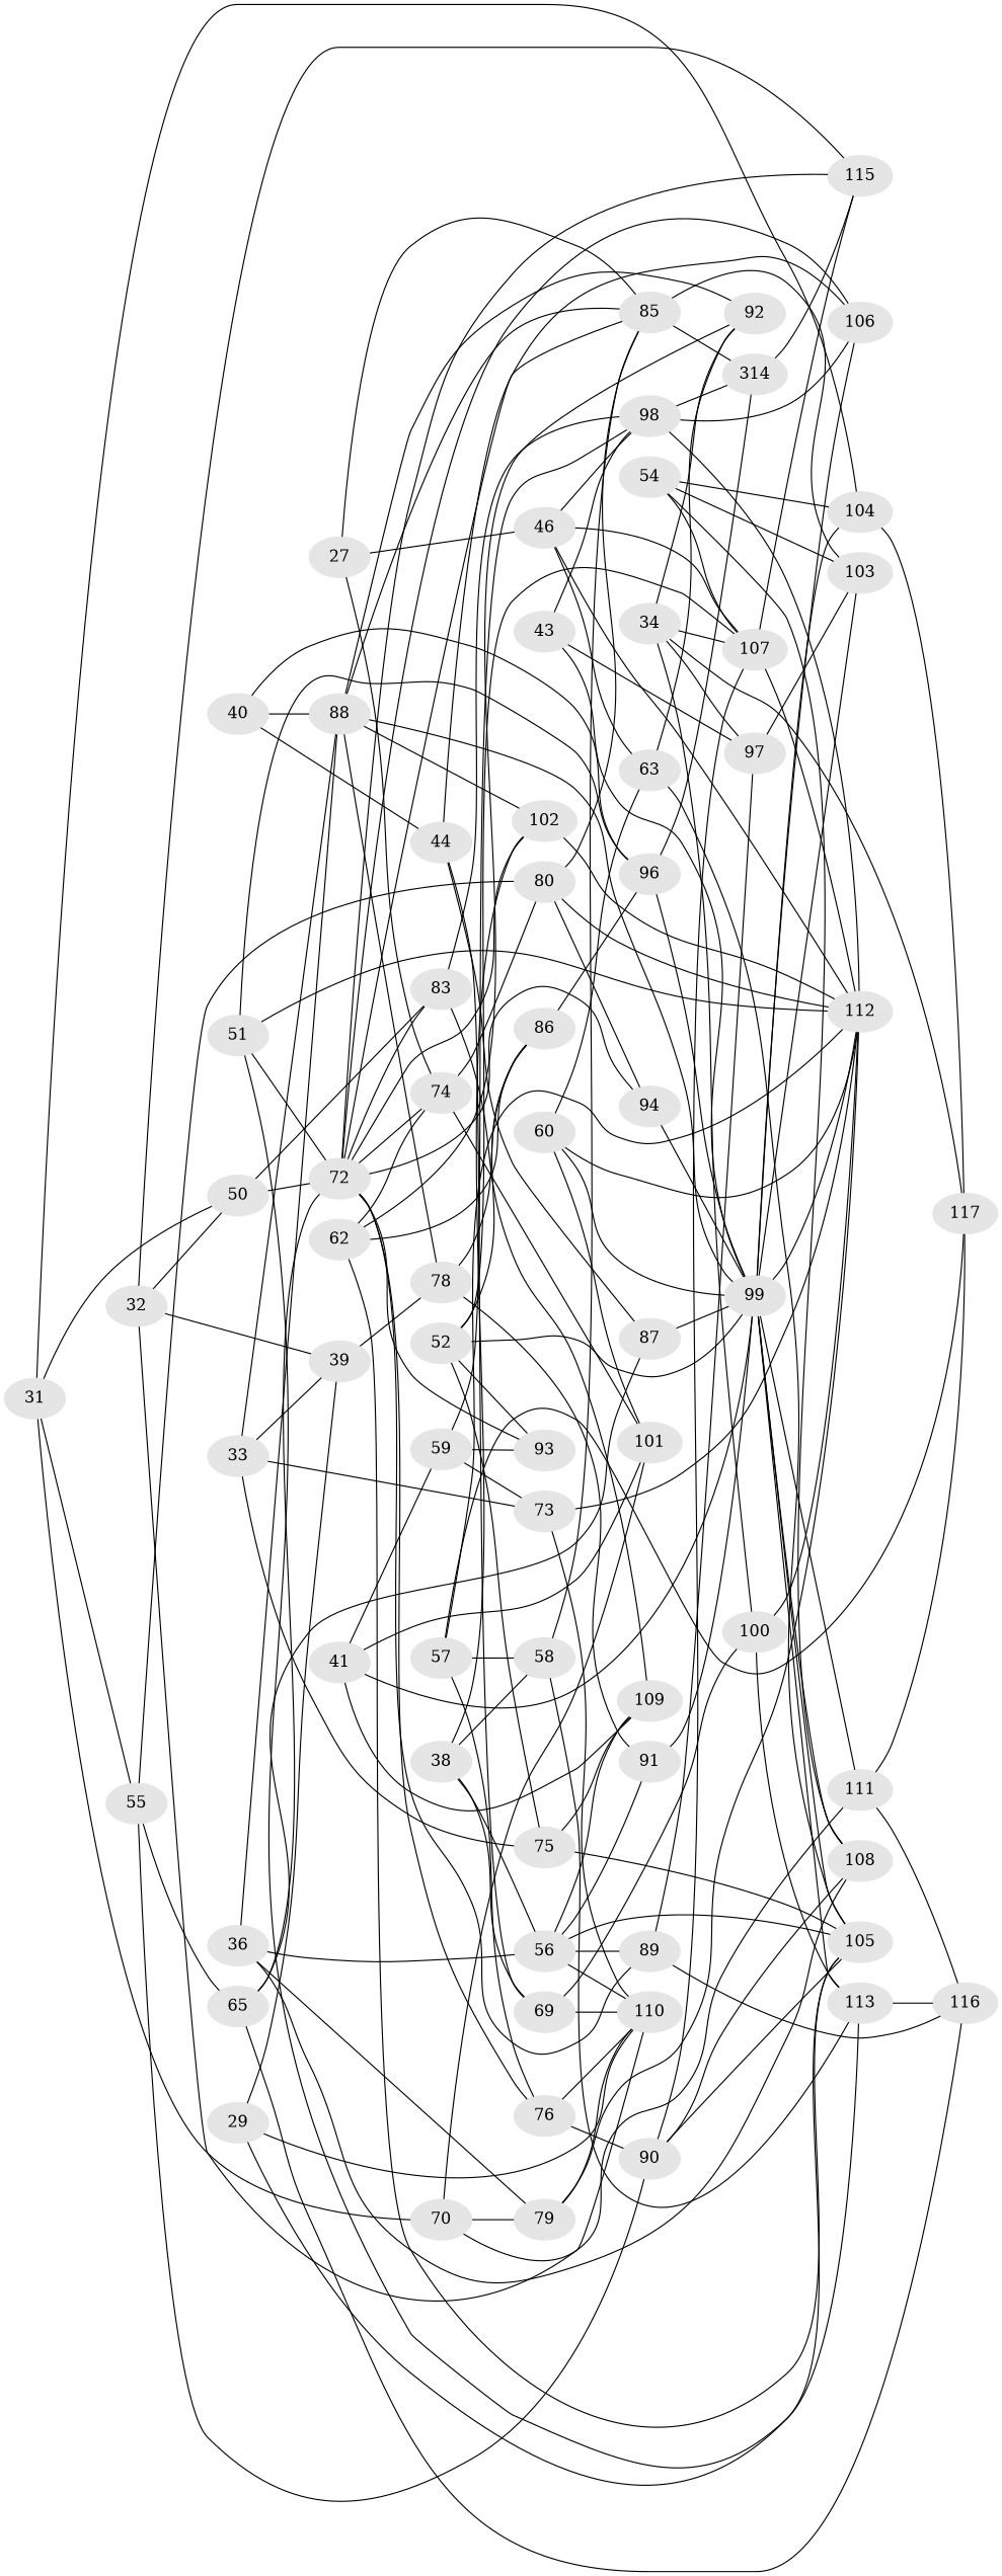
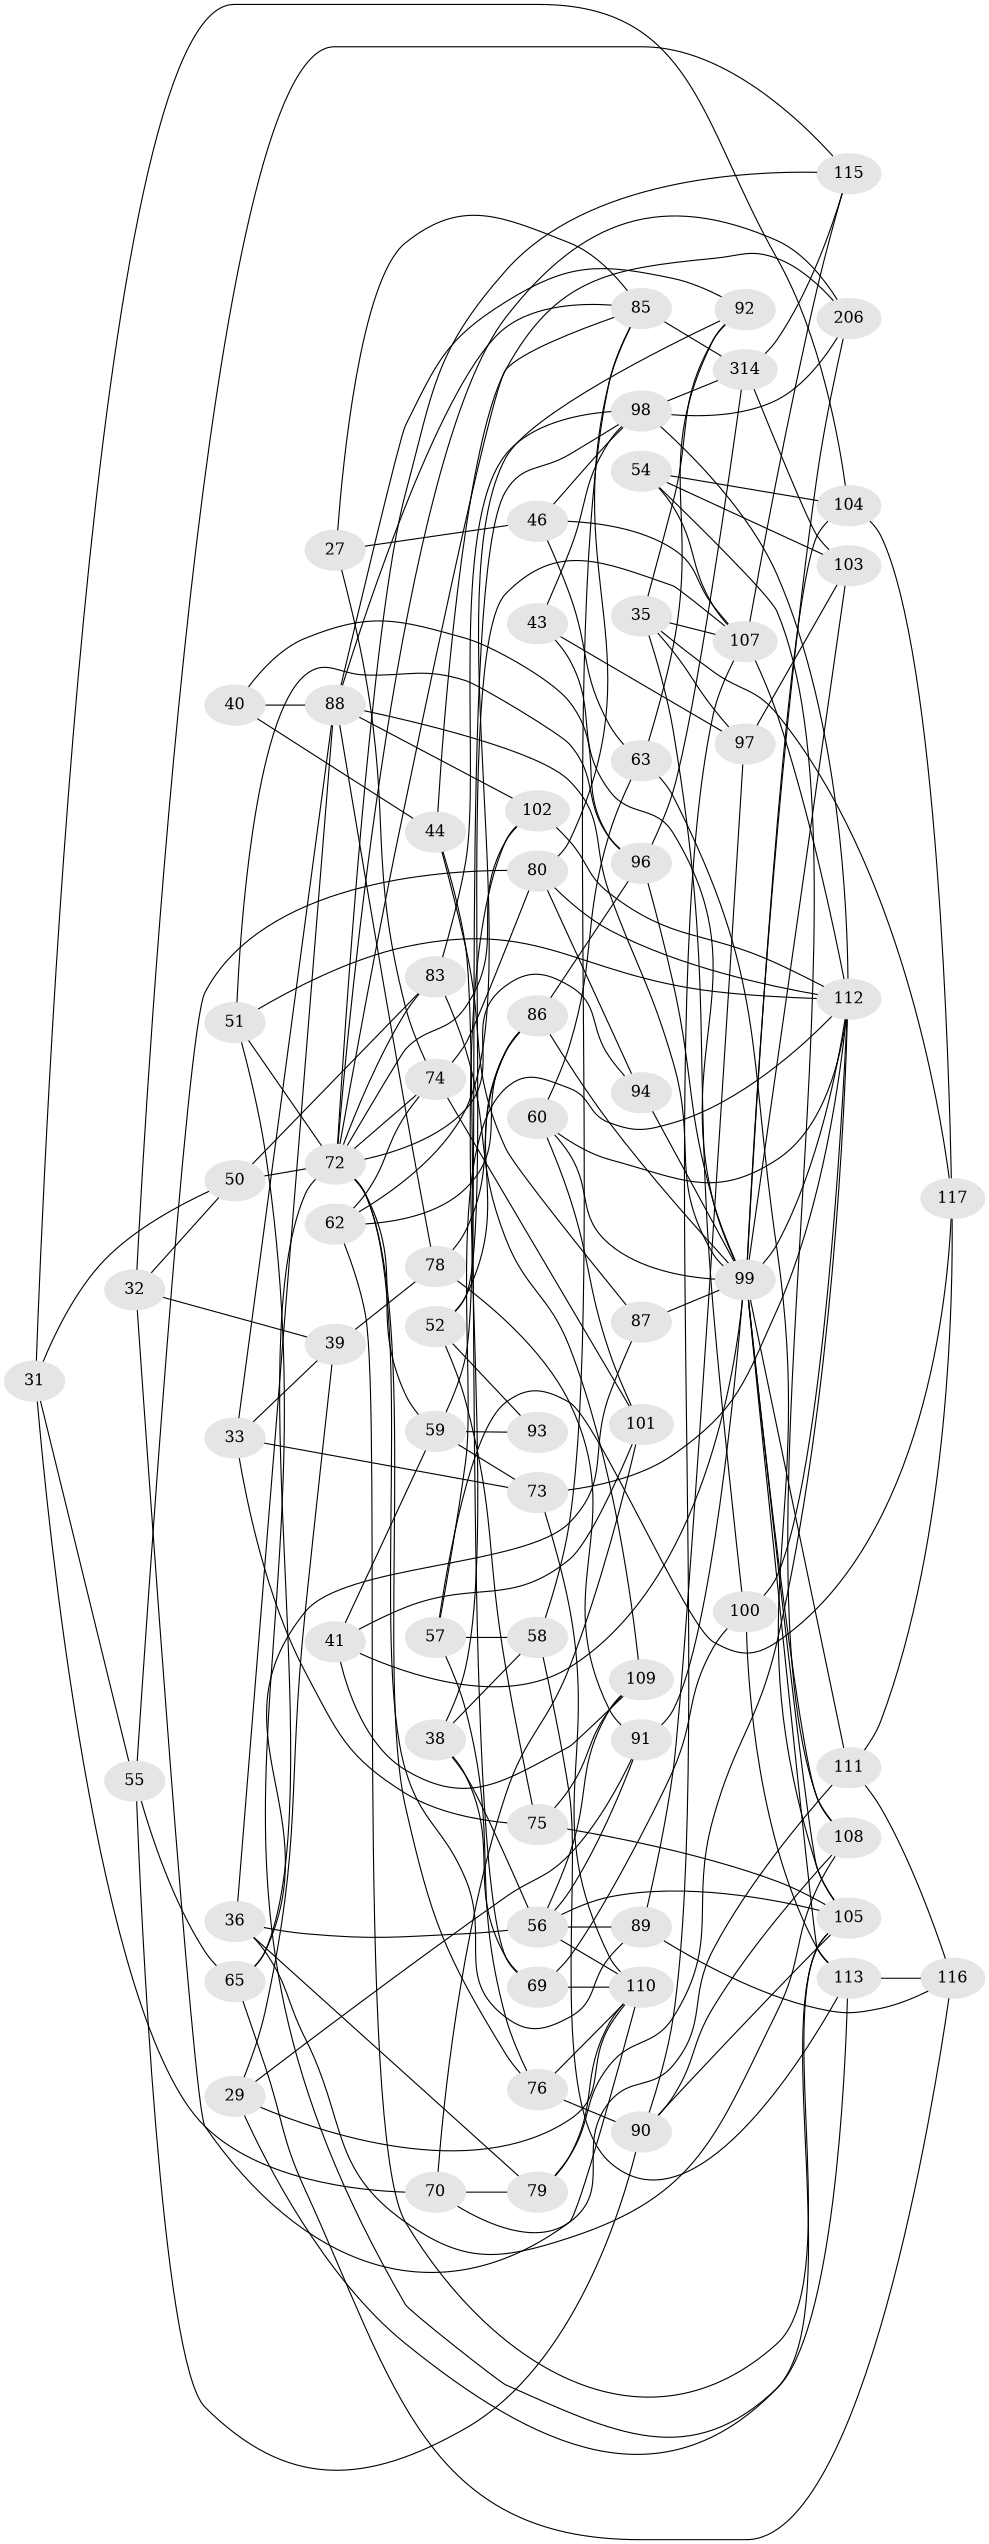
  graph {
    rankdir=LR
    node [color=gray90 style=filled]
    46 [super="+23"]
    107 [super="+22+71"]
    98 [super="+11+42"]
    63
    112 [super="+6+84+15+21+45"]
    27
    74 [super="+20"]
    85 [super="+17+77"]
    101
    80 [super="+49+66"]
    103
    n12 [label=314]
    29
    39
    91
    105 [super="+7+53"]
    110 [super="+24"]
    78
    99 [super="+25+88+81"]
    31
    50
    55
    70
    104
    72 [super="+28+47+67"]
    83
    65
    90 [super="+37"]
    79
    111
    117
    32
    115
    33
    n35 [label=88 super="+9+26"]
    73
    75
    92
    102
    109
-   35 [super="+30" label=34]
+   35 [super="+30"]
    97
    100
    113 [super="+48"]
    56 [super="+4+13"]
    89
    36
    108
    38
    58
    69
    86
    40
    44
    96 [super="+95"]
    87
-   106
+   106 [label=206]
    116 [super="+82"]
    41
    59
    93
    43
    76
    94
    51
    52 [super="+34"]
    54
    57
    60
    62
    46 -- 107
    46 -- 98 [weight=2]
    46 -- 63
-   46 -- 112
    107 -- 112
    107 -- 115
    98 -- 112
    98 -- n12
    98 -- 106
    63 -- 105
    63 -- 92
    27 -- 46
    27 -- 74 [weight=2]
    27 -- 85
    74 -- 101
    74 -- 80
-   85 -- 103
+   n12 -- 103
    85 -- n12
    80 -- 112 [weight=3]
    80 -- 85 [weight=2]
    80 -- 94
    n12 -- 115
    29 -- 39
+   29 -- 91
    29 -- 105
    29 -- 110
    39 -- 78
    91 -- 99
    78 -- 91
    78 -- 86
    99 -- 112
    99 -- 103
    99 -- 105
    99 -- 104
    99 -- 111
    99 -- 113 [weight=3]
    99 -- 108
    99 -- 106
    31 -- 50
    31 -- 55
    31 -- 70
    31 -- 104
    50 -- 72
    50 -- 83
    55 -- 80
    55 -- 65
    55 -- 90
    70 -- 101
    70 -- 79
    70 -- 111
    104 -- 117
    72 -- 74
    72 -- 85
    72 -- 83
    72 -- 115
    72 -- 102
    72 -- 89
    72 -- 106
-   72 -- 93 [weight=2]
+   72 -- 59 [weight=2]
    72 -- 76
    72 -- 94
    83 -- 98
    83 -- 109
    65 -- 72
    65 -- 87
    65 -- 116
    90 -- 107
    90 -- 105 [weight=2]
    90 -- 108
    79 -- 112
    79 -- 110
    111 -- 117
    111 -- 116
    32 -- 39
    32 -- 110
    32 -- 50
    32 -- 115
    33 -- 39
    33 -- n35
    33 -- 73
    33 -- 75
    n35 -- 85 [weight=3]
    n35 -- 78
    n35 -- 99
    n35 -- 92
    n35 -- 102
    73 -- 112
    73 -- 110
    75 -- 105
    75 -- 109
    102 -- 112
    35 -- 107 [weight=2]
    35 -- 117
    35 -- 92
    35 -- 97
    35 -- 100
    97 -- 103
    100 -- 112
    100 -- 113
    113 -- 116 [weight=2]
    56 -- 91
    56 -- 105
    56 -- 110 [weight=2]
    56 -- 109
    56 -- 89
    89 -- 97
    89 -- 116
    36 -- 79
    36 -- n35
    36 -- 56
    36 -- 108
    38 -- 102
    38 -- 56
    38 -- 58
    38 -- 69
    58 -- 85
    58 -- 113
    69 -- 110
    69 -- 100
    86 -- 96
    40 -- n35
    40 -- 44
    40 -- 96
    44 -- 69
    44 -- 87
    44 -- 106
    96 -- n12
    96 -- 99 [weight=2]
    87 -- 99 [weight=2]
    41 -- 101
    41 -- 99
    41 -- 109
    41 -- 59
    59 -- 98
    59 -- 73
    59 -- 93
    43 -- 98
    43 -- 99 [weight=2]
    43 -- 97
    76 -- 110
    76 -- 90
    94 -- 99 [weight=2]
    51 -- 112
    51 -- 72
    51 -- 113
    51 -- 96
    52 -- 107
-   52 -- 99 [weight=2]
+   86 -- 99 [weight=2]
    52 -- 75
    52 -- 86
    52 -- 93
    54 -- 107
    54 -- 103
    54 -- 104
    54 -- 108
    57 -- 112
    57 -- 117
    57 -- 58
    57 -- 76
    60 -- 63
    60 -- 112
    60 -- 101
    60 -- 99
    62 -- 74
    62 -- 105
    62 -- 92
    62 -- 86
  }
